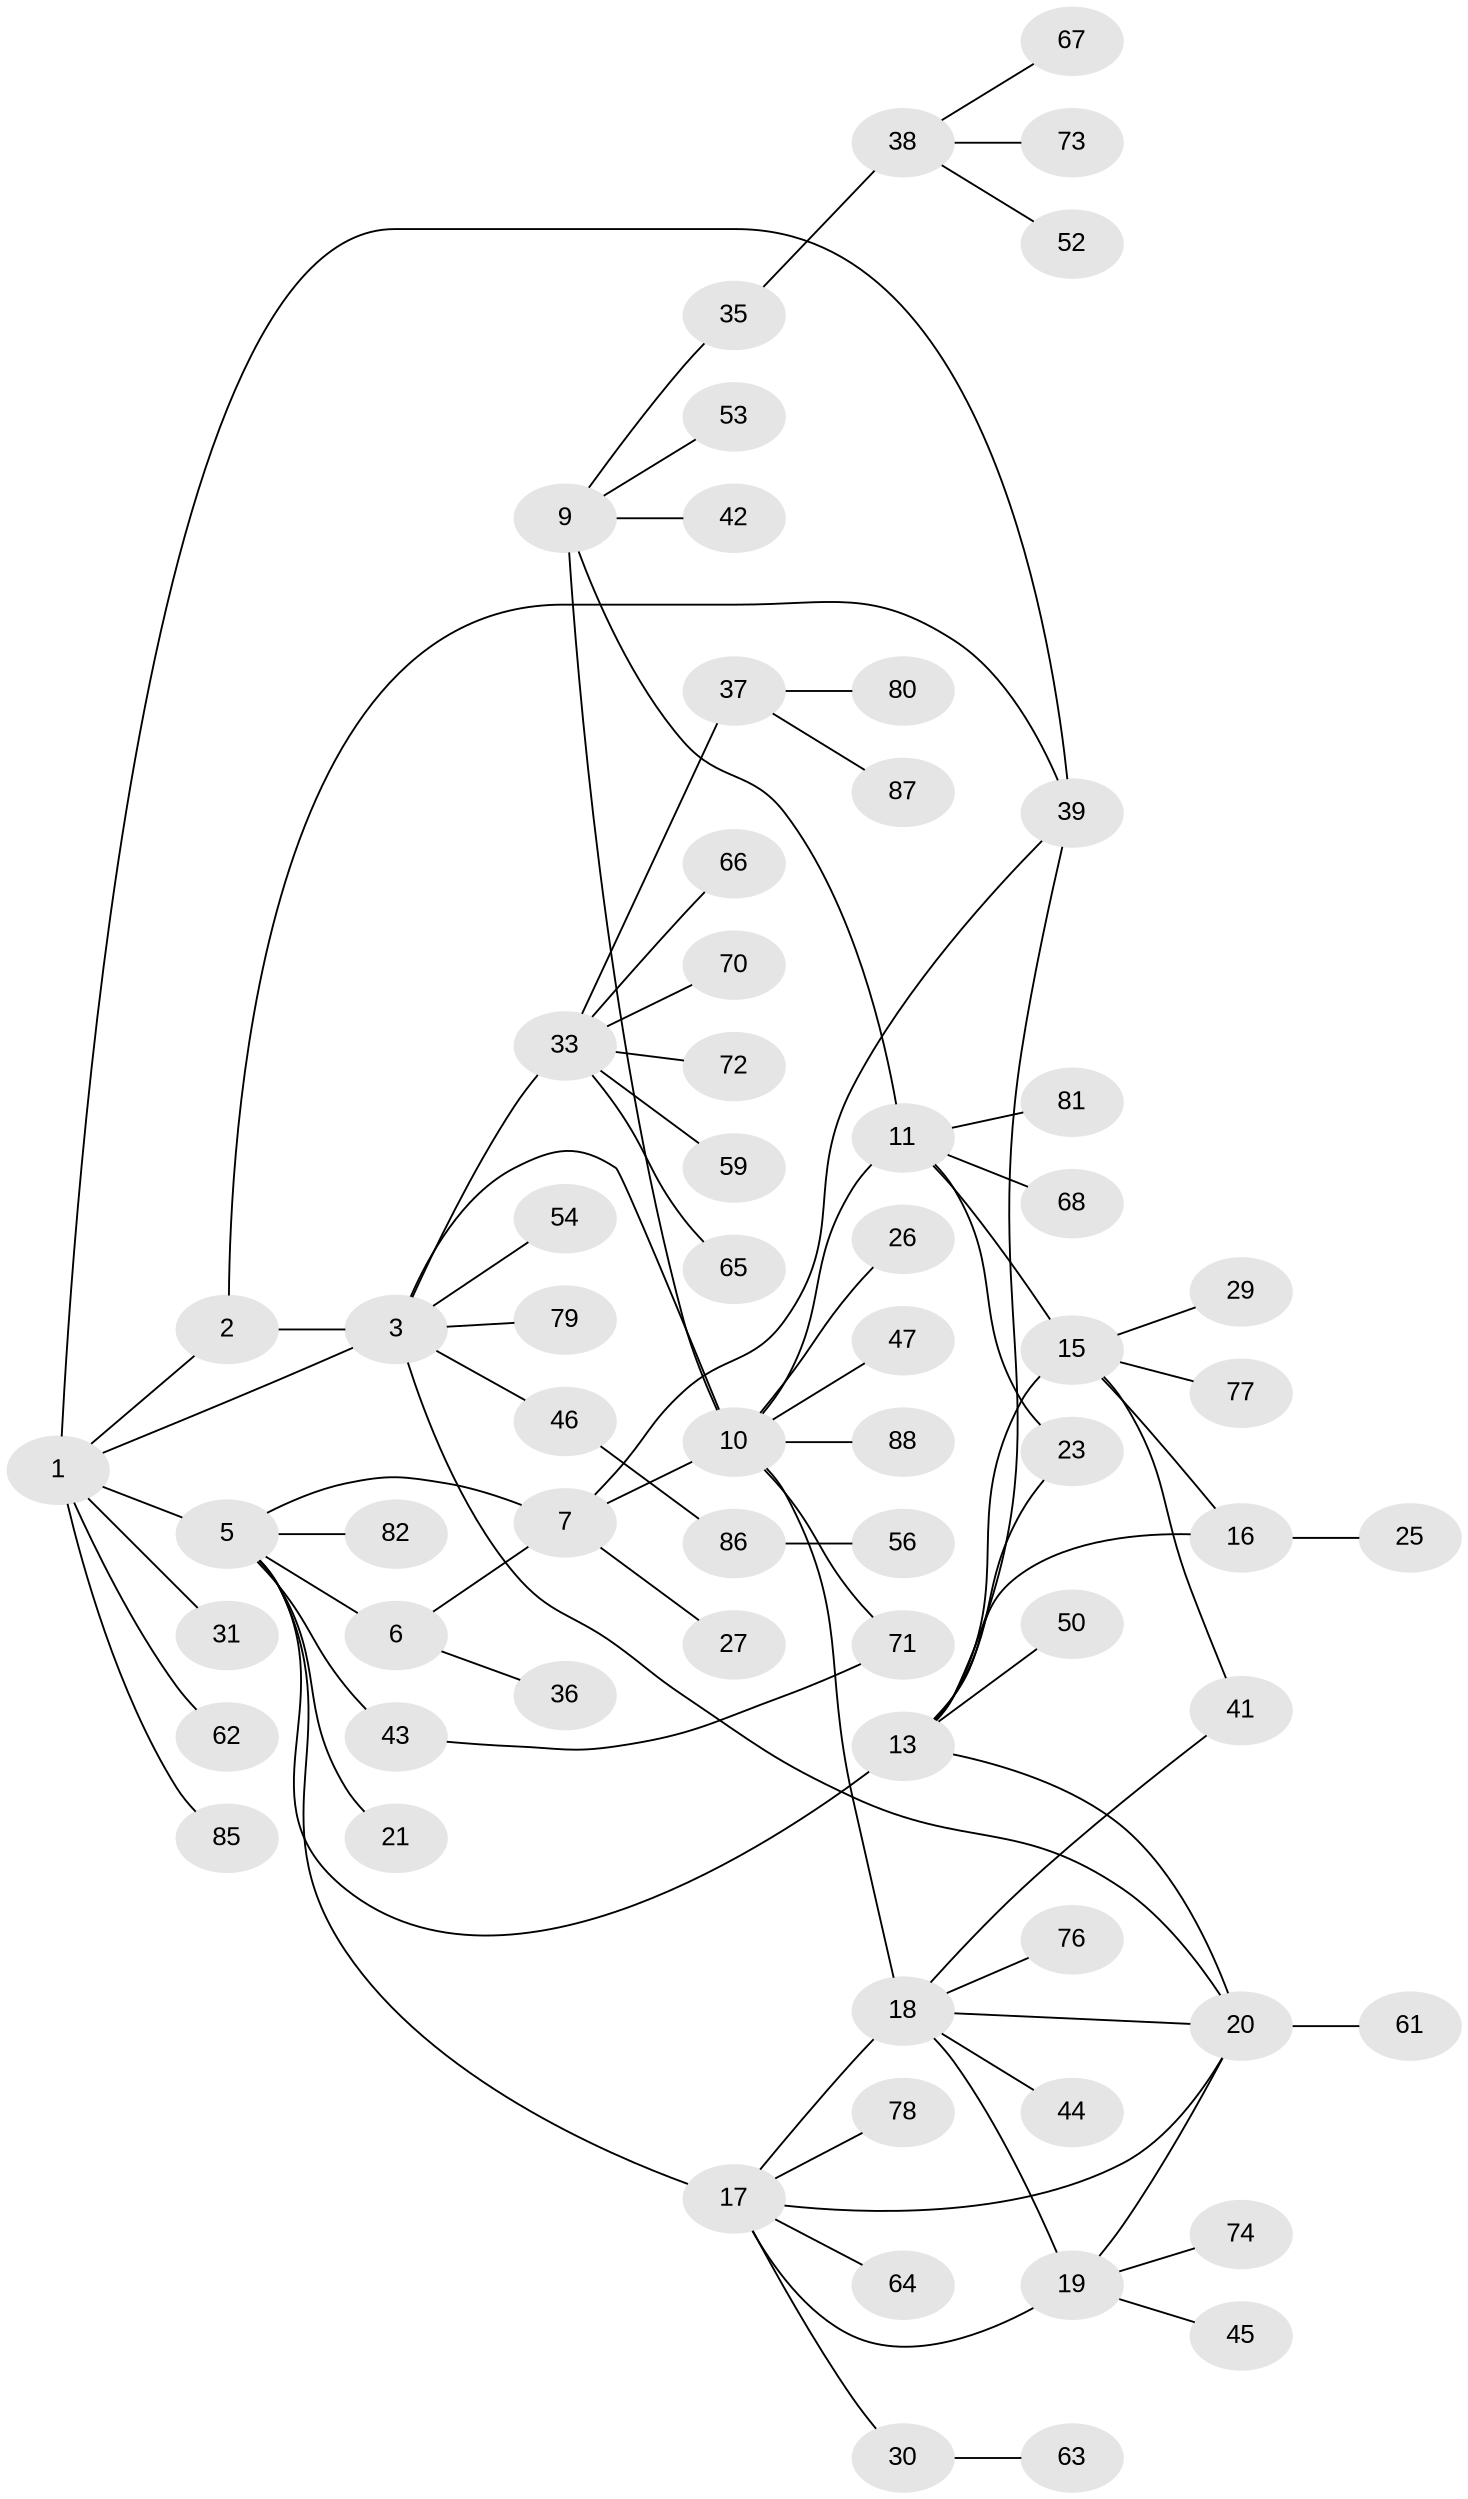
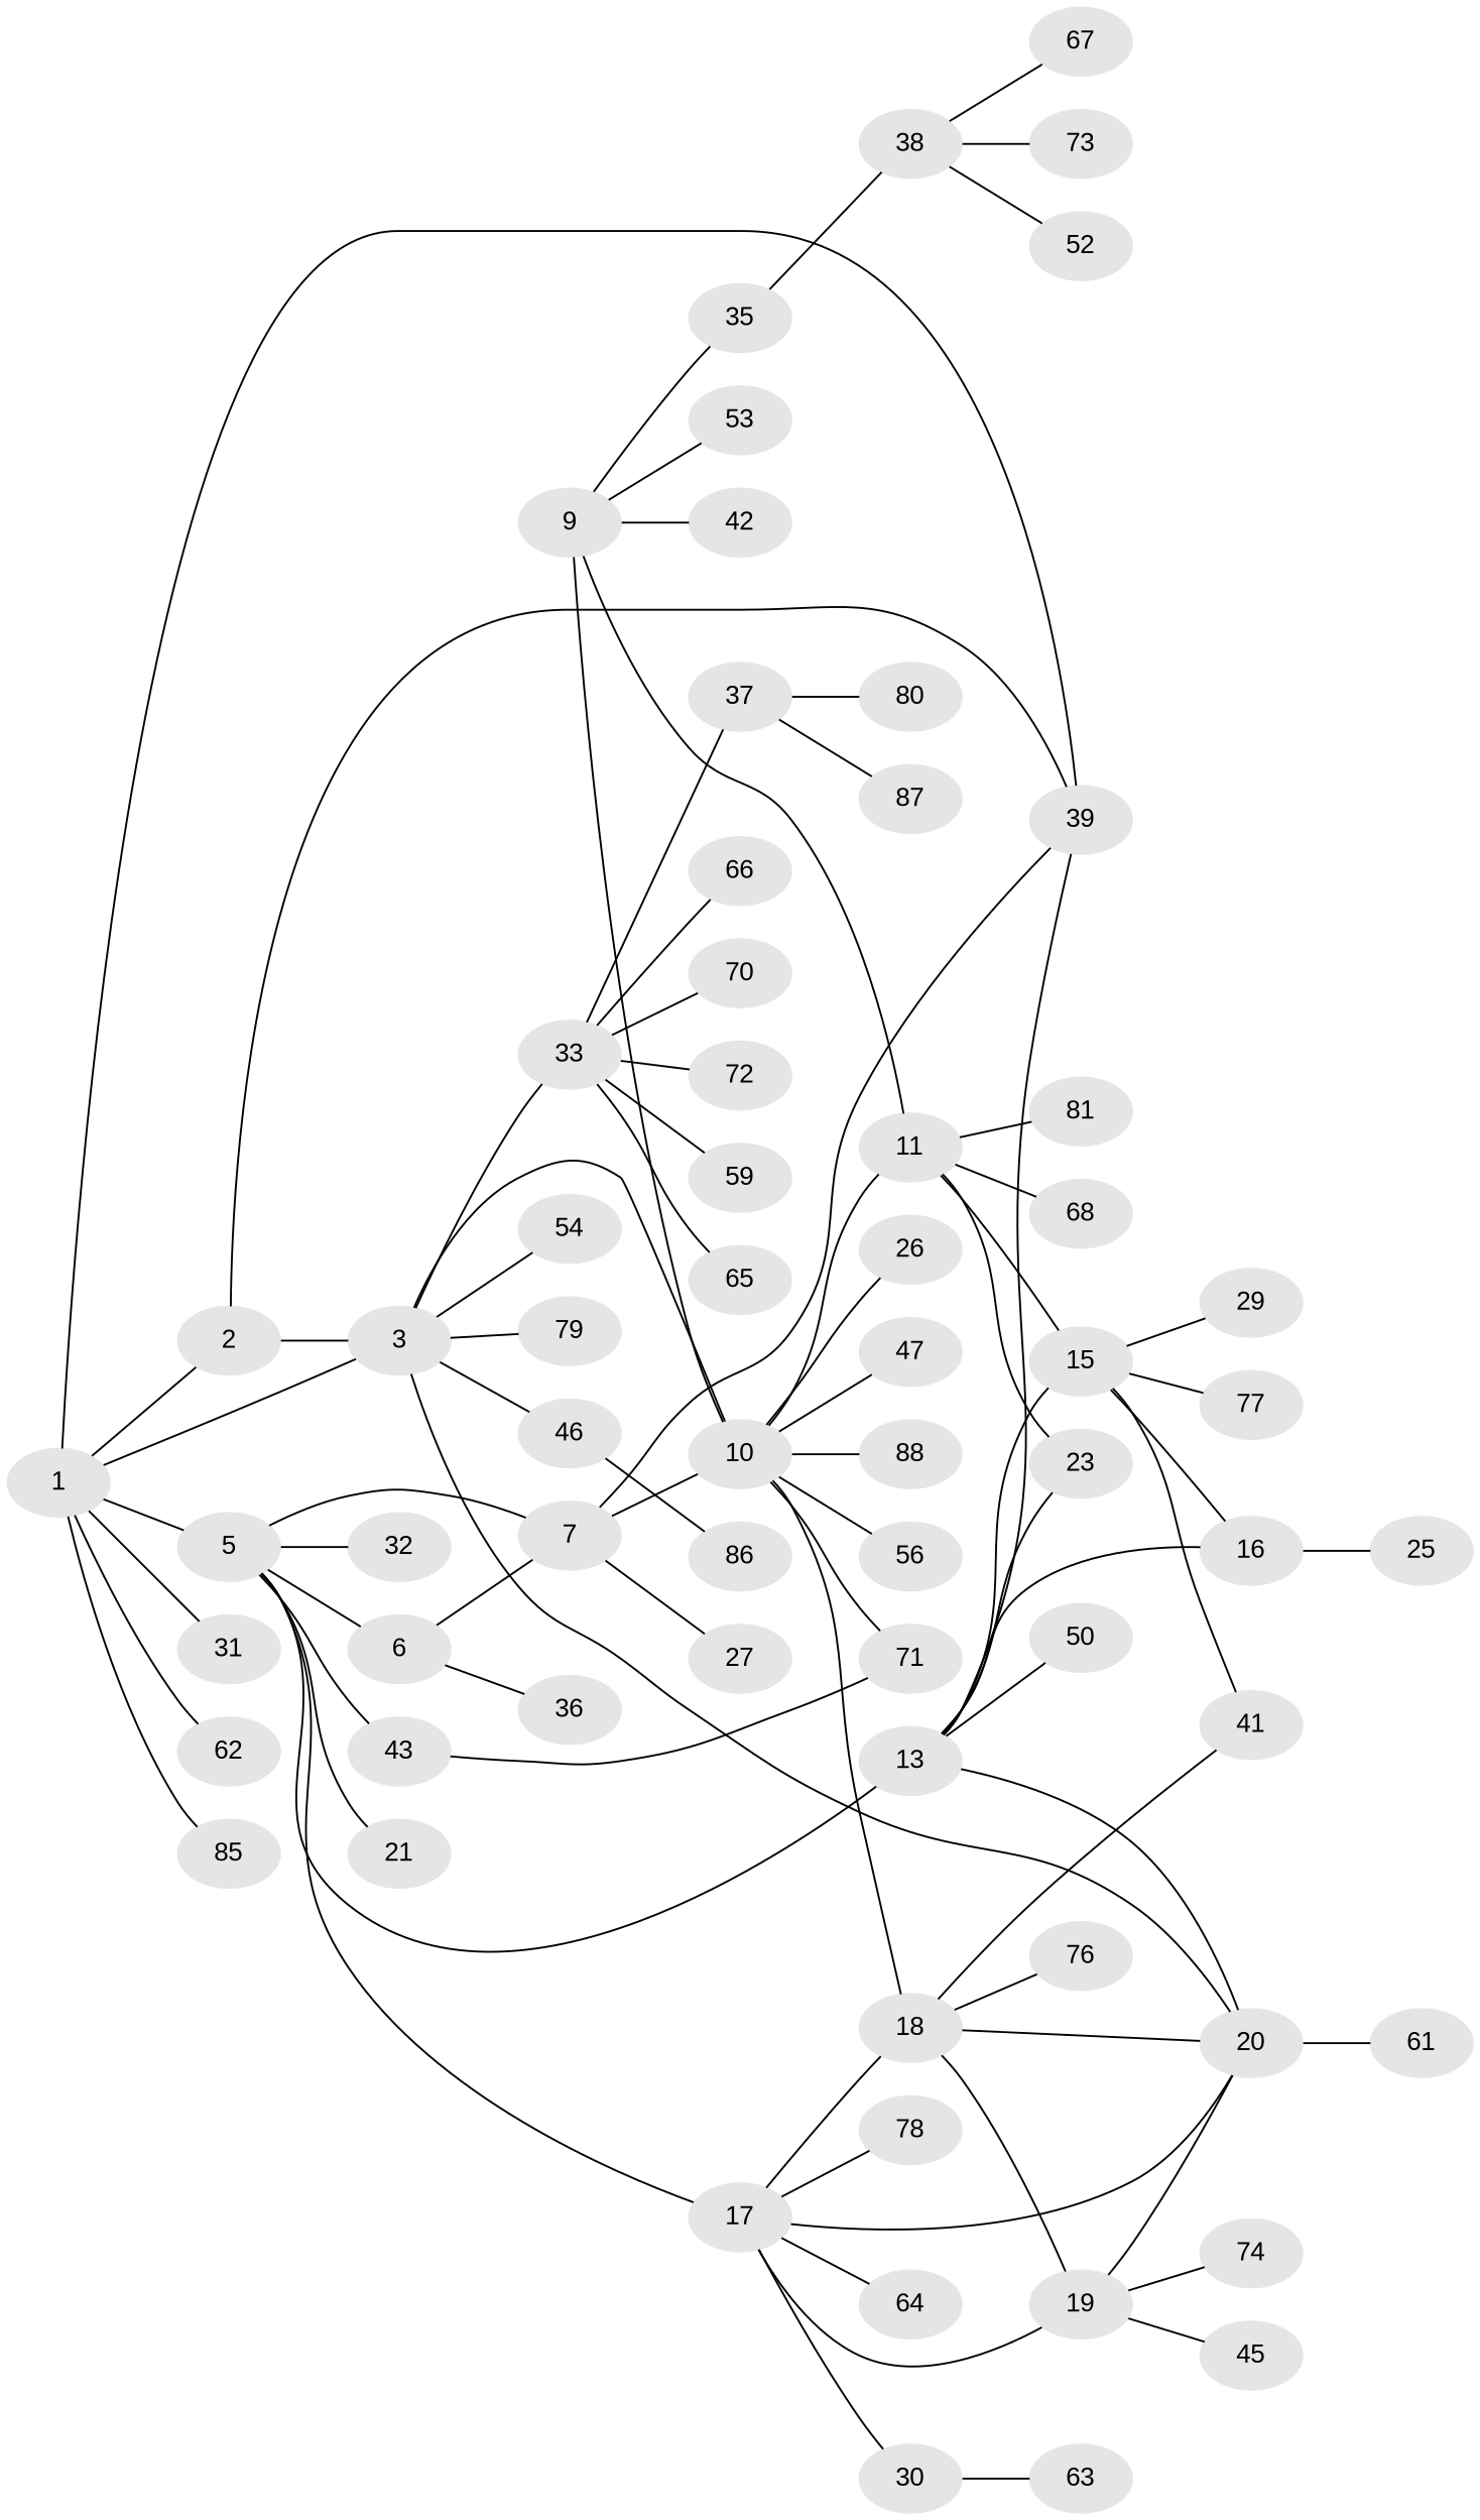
  graph {
    fontname="Liberation Sans"
    rankdir=LR
    node [color=gray90 fontname="Liberation Sans" style=filled]
    edge [fontname="Liberation Sans"]
    1 [super="+82"]
    2
    3 [super="+4"]
    5 [super="+8"]
    31
    39
    62
    85
    10 [super="+60"]
    20 [super="+40"]
    33 [super="+55"]
    46 [super="+83"]
    54
    79
    13 [super="+14"]
    6
    7 [super="+48"]
    17 [super="+24"]
    21
-   32 [label=82]
+   32
    43
    15 [super="+69"]
    23
    16 [super="+34"]
    50
    11 [super="+12"]
    18 [super="+28"]
    26
    47
    56
    71
    88
    61
    37 [super="+49"]
    59
    65
    66 [super="+75"]
    70
    72
    86
    36 [super="+58"]
    27
    19 [super="+22"]
    30 [super="+89"]
    64
    78
    9 [super="+51"]
    35
    42
    53
    68
    81
    38 [super="+84"]
    41 [super="+57"]
-   44
    76
    29
    77
    25
    45
    74
    63
    80
    87
    52
    67
    73
    1 -- 2
    1 -- 3 [weight=2]
    1 -- 5
    1 -- 31
    1 -- 39
    1 -- 62
    1 -- 85
    2 -- 3 [weight=2]
    2 -- 39
    3 -- 10
    3 -- 20
    3 -- 33
    3 -- 46
    3 -- 54
    3 -- 79
    5 -- 13
    5 -- 6 [weight=2]
    5 -- 7 [weight=2]
    5 -- 17
    5 -- 21
    5 -- 32
    5 -- 43
    10 -- 11 [weight=2]
    10 -- 18
    10 -- 26
    10 -- 47
-   86 -- 56
+   10 -- 56
    10 -- 71
    10 -- 88
    20 -- 61
    33 -- 37
    33 -- 59
    33 -- 65
    33 -- 66
    33 -- 70
    33 -- 72
    46 -- 86
    13 -- 39
    13 -- 20
    13 -- 15 [weight=2]
    13 -- 23
    13 -- 16 [weight=2]
    13 -- 50
    6 -- 7
    6 -- 36
    7 -- 39
    7 -- 10 [weight=2]
    7 -- 27
    17 -- 20
    17 -- 18
    17 -- 19
    17 -- 30
    17 -- 64
    17 -- 78
    43 -- 71
    15 -- 16
    15 -- 41
    15 -- 29
    15 -- 77
    16 -- 25
    11 -- 15
    11 -- 23
    11 -- 68
    11 -- 81
    18 -- 20
    18 -- 19
    18 -- 41
-   18 -- 44
    18 -- 76
    37 -- 80
    37 -- 87
    19 -- 20
    19 -- 45
    19 -- 74
    30 -- 63
    9 -- 10
    9 -- 11 [weight=2]
    9 -- 35
    9 -- 42
    9 -- 53
    35 -- 38
    38 -- 52
    38 -- 67
    38 -- 73
  }
